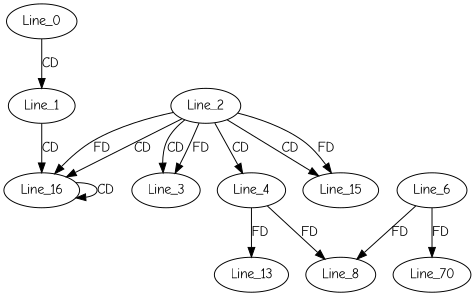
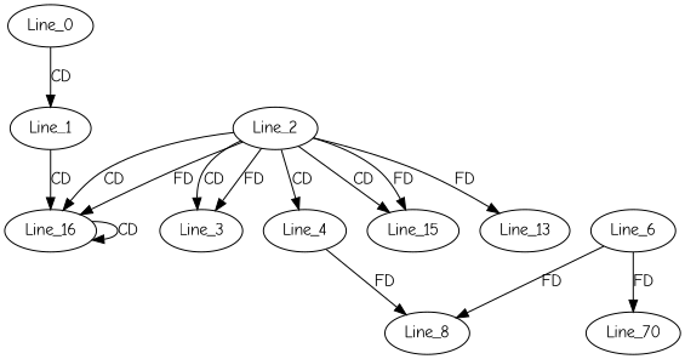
  digraph {
    fontname="Comic Neue"
    node [fontname="Comic Neue"]
    edge [fontname="Comic Neue"]
    Line_0
    Line_1
    Line_16
    Line_2
    Line_3
    Line_4
    Line_15
    Line_8
    Line_13
    Line_6
    n11 [label=Line_70]
    Line_0 -> Line_1 [label=CD]
    Line_1 -> Line_16 [label=CD]
    Line_16 -> Line_16 [label=CD]
    Line_2 -> Line_16 [label=CD]
    Line_2 -> Line_16 [label=FD]
    Line_2 -> Line_3 [label=CD]
    Line_2 -> Line_3 [label=FD]
    Line_2 -> Line_4 [label=CD]
    Line_2 -> Line_15 [label=CD]
    Line_2 -> Line_15 [label=FD]
    Line_4 -> Line_8 [label=FD]
-   Line_4 -> Line_13 [label=FD]
+   Line_2 -> Line_13 [label=FD]
    Line_6 -> Line_8 [label=FD]
    Line_6 -> n11 [label=FD]
  }
